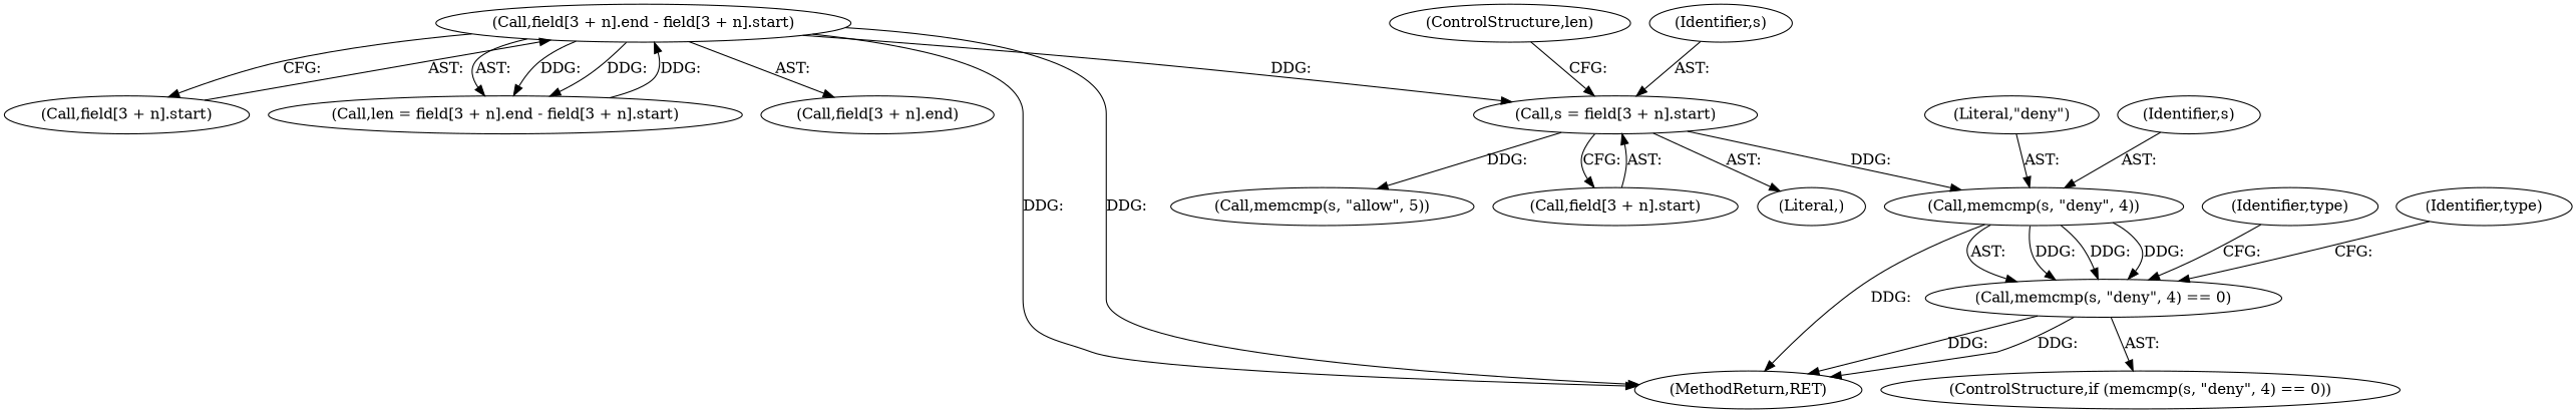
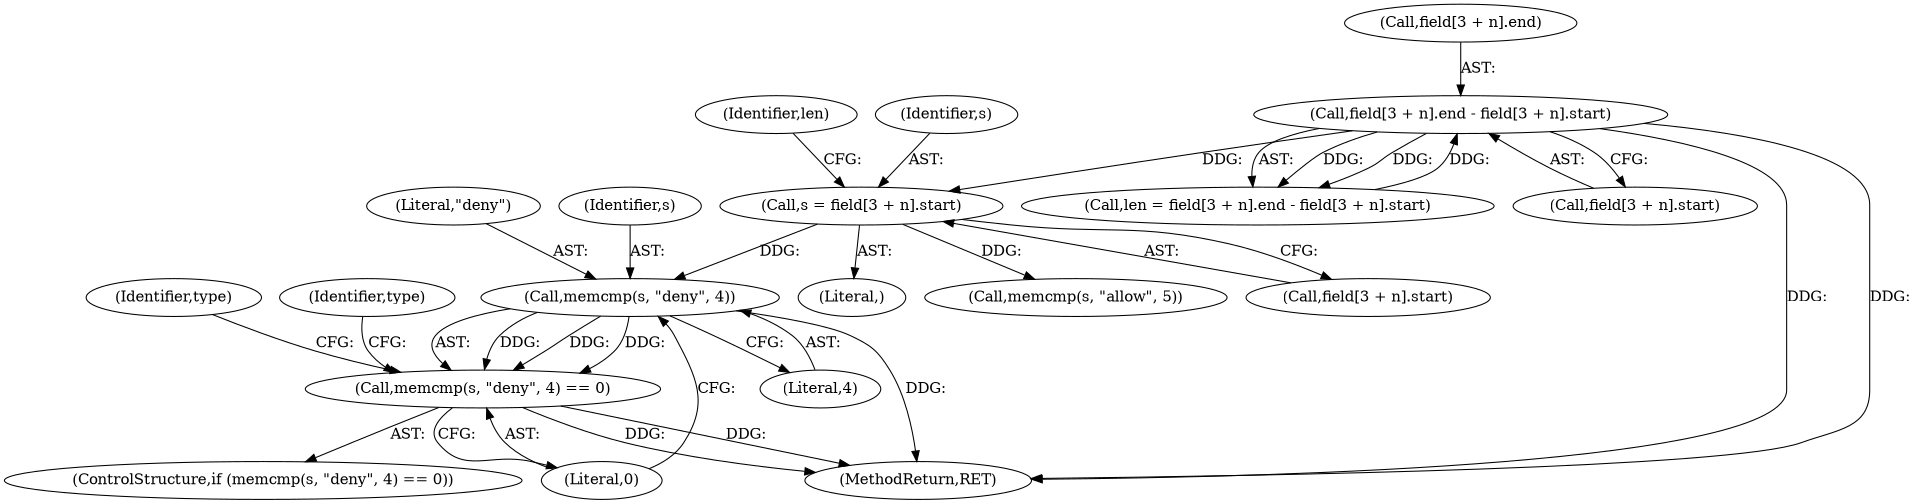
  digraph {
    n1 [label="(Call,memcmp(s, \"deny\", 4))"]
    n2 [label="(Call,memcmp(s, \"deny\", 4) == 0)"]
+   n3 [label="(Literal,4)"]
    n4 [label="(MethodReturn,RET)"]
    n5 [label="(ControlStructure,if (memcmp(s, \"deny\", 4) == 0))"]
+   n6 [label="(Literal,0)"]
    n7 [label="(Call,s = field[3 + n].start)"]
    n8 [label="(Call,memcmp(s, \"allow\", 5))"]
    n9 [label="(Call,field[3 + n].start)"]
    n10 [label="(Literal,)"]
    n11 [label="(Call,field[3 + n].end - field[3 + n].start)"]
    n12 [label="(Call,field[3 + n].start)"]
    n13 [label="(Call,len = field[3 + n].end - field[3 + n].start)"]
-   n14 [label="(ControlStructure,len)"]
+   n14 [label="(Identifier,len)"]
    n15 [label="(Identifier,type)"]
    n16 [label="(Literal,\"deny\")"]
    n17 [label="(Call,field[3 + n].end)"]
    n18 [label="(Identifier,type)"]
    n19 [label="(Identifier,s)"]
    n20 [label="(Identifier,s)"]
    n1 -> n2 [label="AST: "]
    n1 -> n2 [label="DDG: "]
    n1 -> n2 [label="DDG: "]
    n1 -> n2 [label="DDG: "]
+   n1 -> n3 [label="CFG: "]
    n1 -> n4 [label="DDG: "]
    n2 -> n4 [label="DDG: "]
    n2 -> n4 [label="DDG: "]
    n2 -> n5 [label="AST: "]
+   n2 -> n6 [label="CFG: "]
+   n3 -> n1 [label="AST: "]
+   n6 -> n1 [label="CFG: "]
+   n6 -> n2 [label="AST: "]
    n7 -> n1 [label="DDG: "]
    n7 -> n8 [label="DDG: "]
    n7 -> n9 [label="CFG: "]
    n7 -> n10 [label="AST: "]
    n9 -> n7 [label="AST: "]
    n11 -> n4 [label="DDG: "]
    n11 -> n4 [label="DDG: "]
    n11 -> n7 [label="DDG: "]
    n11 -> n12 [label="CFG: "]
    n11 -> n13 [label="AST: "]
    n11 -> n13 [label="DDG: "]
    n11 -> n13 [label="DDG: "]
    n12 -> n11 [label="AST: "]
    n13 -> n11 [label="DDG: "]
    n14 -> n7 [label="CFG: "]
    n15 -> n2 [label="CFG: "]
    n16 -> n1 [label="AST: "]
-   n11 -> n17 [label="AST: "]
+   n17 -> n11 [label="AST: "]
    n18 -> n2 [label="CFG: "]
    n19 -> n7 [label="AST: "]
    n20 -> n1 [label="AST: "]
  }
